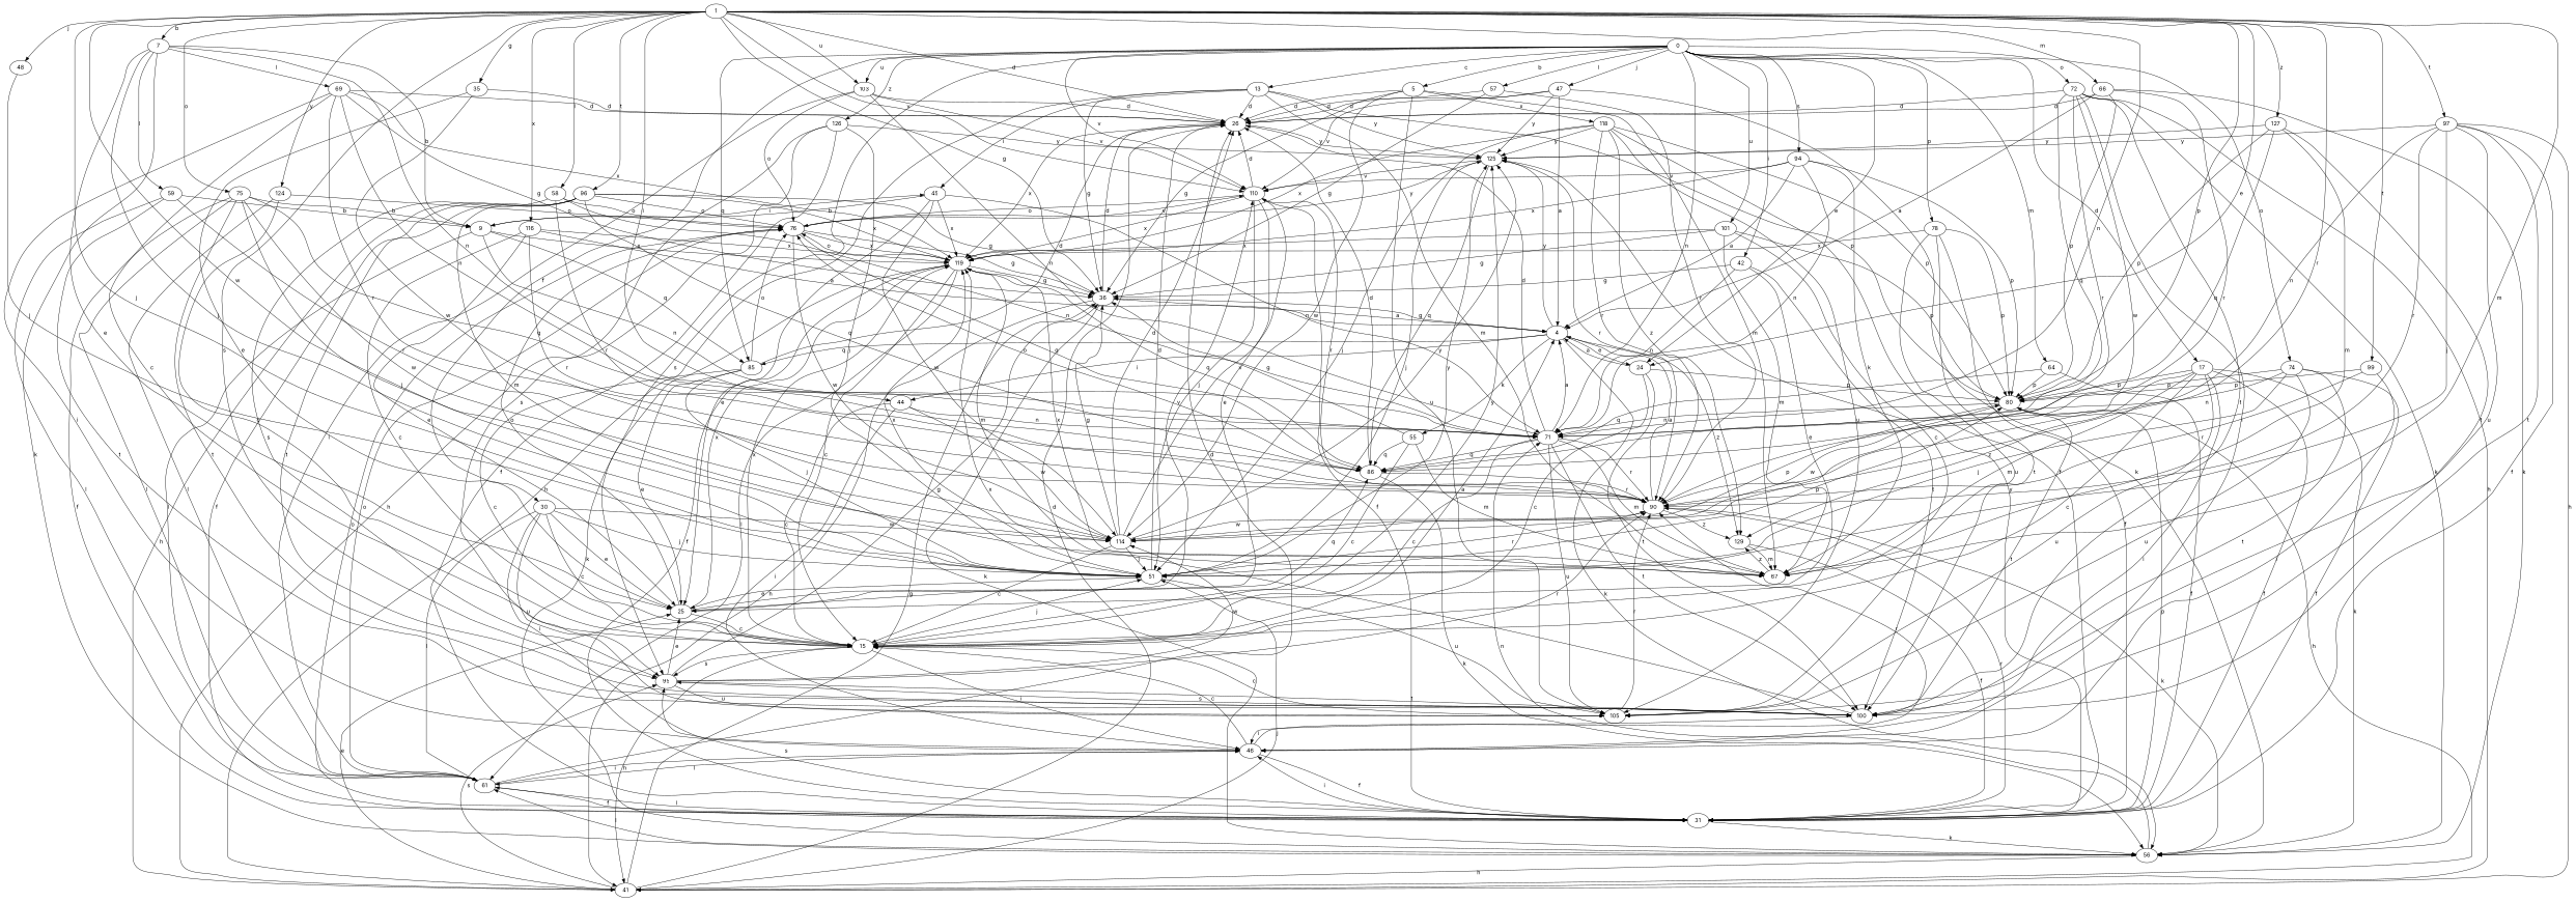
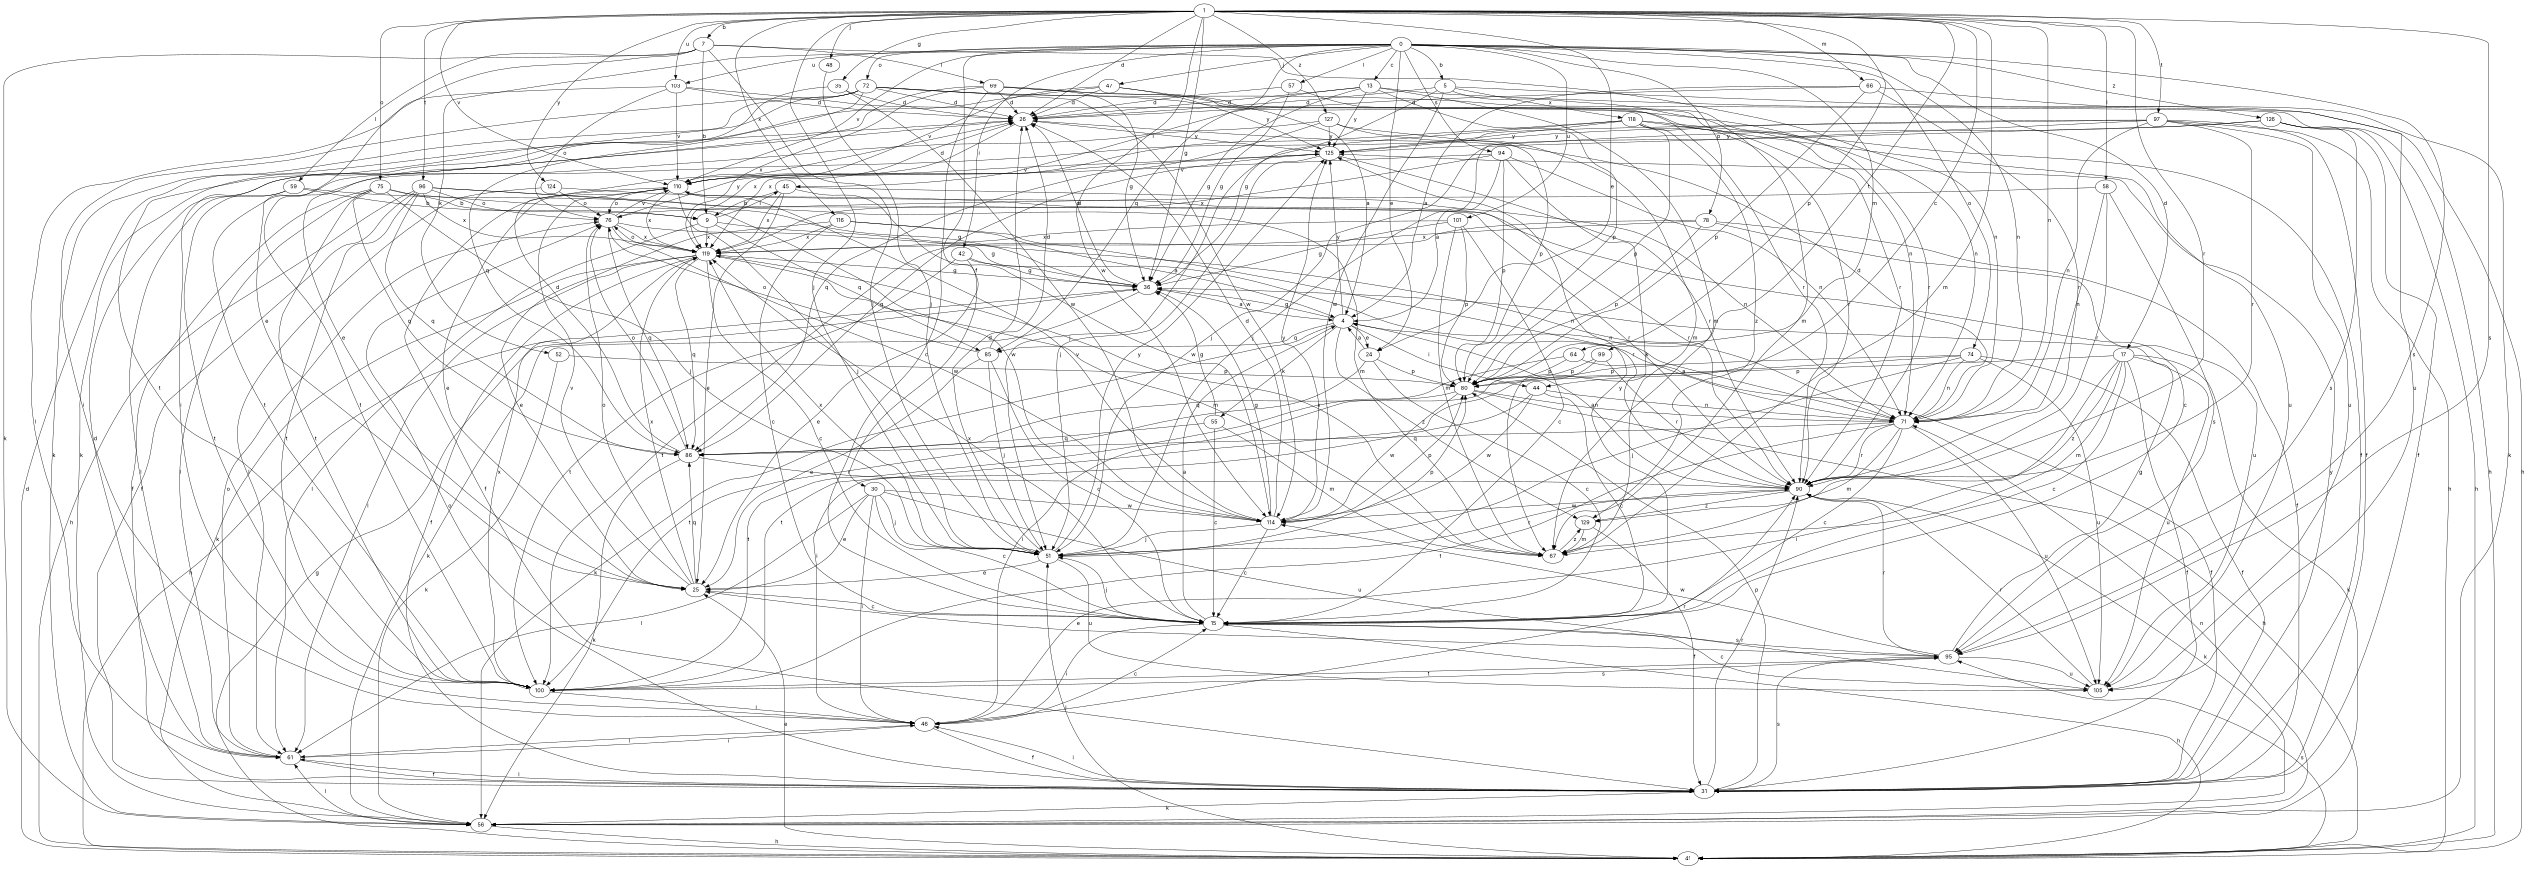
  strict digraph {
    fontname=Inter
    node [fontname=Inter]
    edge [fontname=Inter]
    0
    5
    13
    17
    24
    30
    42
    47
+   52
    57
    64
    71
    72
    74
    78
    85
    94
    95
    101
    103
    110
    126
    n23 [label=26]
    36
    67
    114
    105
    118
    80
    125
    45
    41
    56
    129
    15
    46
    31
    4
    100
    51
    25
    61
    90
    86
    119
    76
    1
    7
    35
    44
    48
    58
    66
    75
    96
    97
    99
    116
    124
    127
    9
    59
    n63 [label=69]
    55
    0 -> 5 [label=b]
    0 -> 13 [label=c]
    0 -> 17 [label=d]
    0 -> 24 [label=e]
    0 -> 30 [label=f]
    0 -> 42 [label=i]
    0 -> 47 [label=j]
+   0 -> 52 [label=k]
    0 -> 57 [label=l]
    0 -> 64 [label=m]
    0 -> 71 [label=n]
    0 -> 72 [label=o]
    0 -> 74 [label=o]
    0 -> 78 [label=p]
    0 -> 85 [label=q]
    0 -> 94 [label=s]
    0 -> 95 [label=s]
    0 -> 101 [label=u]
    0 -> 103 [label=u]
    0 -> 110 [label=v]
    0 -> 126 [label=z]
    5 -> n23 [label=d]
    5 -> 36 [label=g]
    5 -> 67 [label=m]
    5 -> 114 [label=w]
    5 -> 105 [label=u]
    5 -> 118 [label=x]
    13 -> n23 [label=d]
    13 -> 36 [label=g]
    13 -> 67 [label=m]
    13 -> 80 [label=p]
    13 -> 125 [label=y]
    13 -> 45 [label=i]
    13 -> 41 [label=h]
    17 -> 67 [label=m]
    17 -> 105 [label=u]
    17 -> 80 [label=p]
    17 -> 56 [label=k]
    17 -> 129 [label=z]
    17 -> 15 [label=c]
    17 -> 46 [label=i]
    17 -> 31 [label=f]
    24 -> 80 [label=p]
    24 -> 15 [label=c]
    24 -> 4 [label=a]
    24 -> 100 [label=t]
    30 -> 114 [label=w]
    30 -> 105 [label=u]
    30 -> 15 [label=c]
    30 -> 46 [label=i]
    30 -> 51 [label=j]
    30 -> 25 [label=e]
    30 -> 61 [label=l]
    42 -> 71 [label=n]
    42 -> 36 [label=g]
    42 -> 100 [label=t]
    42 -> 25 [label=e]
    47 -> 110 [label=v]
    47 -> n23 [label=d]
    47 -> 125 [label=y]
    47 -> 56 [label=k]
    47 -> 4 [label=a]
+   52 -> 80 [label=p]
+   52 -> 56 [label=k]
    57 -> n23 [label=d]
    57 -> 36 [label=g]
    57 -> 90 [label=r]
    64 -> 80 [label=p]
    64 -> 31 [label=f]
    64 -> 86 [label=q]
    71 -> n23 [label=d]
    71 -> 67 [label=m]
    71 -> 105 [label=u]
    71 -> 15 [label=c]
    71 -> 4 [label=a]
    71 -> 100 [label=t]
    71 -> 90 [label=r]
    71 -> 86 [label=q]
    72 -> n23 [label=d]
    72 -> 114 [label=w]
    72 -> 41 [label=h]
    72 -> 56 [label=k]
    72 -> 46 [label=i]
    72 -> 100 [label=t]
    72 -> 90 [label=r]
    72 -> 86 [label=q]
    74 -> 71 [label=n]
    74 -> 105 [label=u]
    74 -> 80 [label=p]
    74 -> 31 [label=f]
    74 -> 100 [label=t]
    74 -> 51 [label=j]
    78 -> 105 [label=u]
    78 -> 80 [label=p]
    78 -> 31 [label=f]
    78 -> 100 [label=t]
    78 -> 119 [label=x]
    85 -> n23 [label=d]
    85 -> 15 [label=c]
    85 -> 51 [label=j]
    85 -> 25 [label=e]
    85 -> 76 [label=o]
    94 -> 71 [label=n]
    94 -> 110 [label=v]
    94 -> 67 [label=k]
    94 -> 80 [label=p]
    94 -> 4 [label=a]
    94 -> 119 [label=x]
    95 -> 36 [label=g]
    95 -> 114 [label=w]
    95 -> 105 [label=u]
    95 -> 100 [label=t]
    95 -> 25 [label=e]
    95 -> 90 [label=r]
    101 -> 36 [label=g]
    101 -> 67 [label=m]
    101 -> 80 [label=p]
    101 -> 15 [label=c]
    101 -> 119 [label=x]
    103 -> 71 [label=n]
    103 -> 110 [label=v]
    103 -> n23 [label=d]
    103 -> 61 [label=l]
    103 -> 76 [label=o]
    110 -> n23 [label=d]
    110 -> 31 [label=f]
    110 -> 51 [label=j]
    110 -> 25 [label=e]
    110 -> 90 [label=r]
    110 -> 119 [label=x]
    110 -> 76 [label=o]
    126 -> 95 [label=s]
    126 -> 125 [label=y]
    126 -> 41 [label=h]
    126 -> 31 [label=f]
    126 -> 51 [label=j]
    n23 -> 125 [label=y]
    n23 -> 119 [label=x]
    36 -> n23 [label=d]
    36 -> 41 [label=h]
    36 -> 56 [label=k]
    36 -> 4 [label=a]
    67 -> 129 [label=z]
    67 -> 119 [label=x]
    114 -> 110 [label=v]
    114 -> n23 [label=d]
    114 -> 36 [label=g]
    114 -> 80 [label=p]
    114 -> 125 [label=y]
    114 -> 15 [label=c]
    114 -> 51 [label=j]
    105 -> 15 [label=c]
    105 -> 90 [label=r]
    118 -> 105 [label=u]
    118 -> 80 [label=p]
    118 -> 125 [label=y]
    118 -> 129 [label=z]
    118 -> 31 [label=f]
    118 -> 51 [label=j]
    118 -> 90 [label=r]
    118 -> 119 [label=x]
    80 -> 71 [label=n]
    80 -> 114 [label=w]
    80 -> 41 [label=h]
    80 -> 100 [label=t]
    125 -> 110 [label=v]
    125 -> 51 [label=j]
    125 -> 90 [label=r]
    125 -> 86 [label=q]
    45 -> 71 [label=n]
    45 -> 114 [label=w]
    45 -> 25 [label=e]
    45 -> 119 [label=x]
    45 -> 9 [label=b]
    41 -> 95 [label=s]
    41 -> n23 [label=d]
    41 -> 36 [label=g]
    41 -> 51 [label=j]
    41 -> 25 [label=e]
    56 -> 71 [label=n]
    56 -> 41 [label=h]
    56 -> 61 [label=l]
    129 -> 67 [label=m]
    129 -> 31 [label=f]
    15 -> 95 [label=s]
    15 -> 125 [label=y]
    15 -> 41 [label=h]
    15 -> 46 [label=i]
    15 -> 4 [label=a]
    15 -> 51 [label=j]
    15 -> 119 [label=x]
    46 -> 15 [label=c]
    46 -> 31 [label=f]
    46 -> 61 [label=l]
    46 -> 90 [label=r]
    31 -> 95 [label=s]
    31 -> 80 [label=p]
    31 -> 125 [label=y]
    31 -> 56 [label=k]
    31 -> 46 [label=i]
    31 -> 61 [label=l]
    31 -> 90 [label=r]
    31 -> 76 [label=o]
    4 -> 24 [label=e]
    4 -> 85 [label=q]
    4 -> 36 [label=g]
    4 -> 125 [label=y]
    4 -> 56 [label=k]
    4 -> 129 [label=z]
    4 -> 44 [label=i]
    4 -> 55 [label=k]
    100 -> 95 [label=s]
    100 -> 46 [label=i]
    100 -> 119 [label=x]
    51 -> n23 [label=d]
    51 -> 105 [label=u]
    51 -> 80 [label=p]
    51 -> 125 [label=y]
    51 -> 25 [label=e]
    51 -> 90 [label=r]
    51 -> 119 [label=x]
    25 -> 110 [label=v]
    25 -> 15 [label=c]
    25 -> 86 [label=q]
    25 -> 119 [label=x]
    25 -> 76 [label=o]
    61 -> n23 [label=d]
    61 -> 46 [label=i]
    61 -> 31 [label=f]
    61 -> 76 [label=o]
    90 -> 114 [label=w]
    90 -> 56 [label=k]
    90 -> 129 [label=z]
    90 -> 4 [label=a]
    86 -> n23 [label=d]
    86 -> 56 [label=k]
    86 -> 90 [label=r]
    86 -> 76 [label=o]
    119 -> 36 [label=g]
    119 -> 67 [label=m]
    119 -> 56 [label=k]
    119 -> 15 [label=c]
    119 -> 31 [label=f]
    119 -> 61 [label=l]
    119 -> 86 [label=q]
    119 -> 76 [label=o]
    76 -> 110 [label=v]
    76 -> 36 [label=g]
    76 -> 114 [label=w]
    76 -> 125 [label=y]
    76 -> 86 [label=q]
    76 -> 119 [label=x]
    1 -> 24 [label=e]
    1 -> 71 [label=n]
    1 -> 95 [label=s]
    1 -> 103 [label=u]
    1 -> 110 [label=v]
    1 -> n23 [label=d]
    1 -> 36 [label=g]
    1 -> 67 [label=m]
    1 -> 114 [label=w]
    1 -> 80 [label=p]
    1 -> 51 [label=j]
    1 -> 90 [label=r]
    1 -> 7 [label=b]
    1 -> 35 [label=g]
-   1 -> 44 [label=i]
+   1 -> 44 [label=c]
    1 -> 48 [label=j]
    1 -> 58 [label=l]
    1 -> 66 [label=m]
    1 -> 75 [label=o]
    1 -> 96 [label=t]
    1 -> 97 [label=t]
    1 -> 99 [label=t]
    1 -> 116 [label=x]
    1 -> 124 [label=y]
    1 -> 127 [label=z]
    7 -> 71 [label=n]
    7 -> 56 [label=k]
    7 -> 51 [label=j]
    7 -> 25 [label=e]
    7 -> 9 [label=b]
    7 -> 59 [label=l]
    7 -> n63 [label=l]
    35 -> n23 [label=d]
    35 -> 114 [label=w]
    35 -> 25 [label=e]
    44 -> 71 [label=n]
    44 -> 114 [label=w]
    44 -> 15 [label=c]
    44 -> 46 [label=i]
    48 -> 51 [label=j]
    58 -> 71 [label=n]
    58 -> 95 [label=s]
    58 -> 90 [label=r]
    58 -> 76 [label=o]
    66 -> n23 [label=d]
    66 -> 80 [label=p]
    66 -> 56 [label=k]
    66 -> 4 [label=a]
    66 -> 90 [label=r]
    75 -> 114 [label=w]
    75 -> 31 [label=f]
    75 -> 100 [label=t]
    75 -> 51 [label=j]
    75 -> 61 [label=l]
    75 -> 86 [label=q]
    75 -> 9 [label=b]
    96 -> 36 [label=g]
    96 -> 67 [label=m]
    96 -> 41 [label=h]
    96 -> 31 [label=f]
    96 -> 100 [label=t]
    96 -> 86 [label=q]
    96 -> 119 [label=x]
    96 -> 76 [label=o]
    97 -> 71 [label=n]
    97 -> 105 [label=u]
    97 -> 125 [label=y]
    97 -> 41 [label=h]
    97 -> 31 [label=f]
    97 -> 100 [label=t]
    97 -> 51 [label=j]
    97 -> 90 [label=r]
    99 -> 80 [label=p]
    99 -> 46 [label=i]
    99 -> 90 [label=r]
    116 -> 15 [label=c]
    116 -> 4 [label=a]
    116 -> 25 [label=e]
    116 -> 90 [label=r]
    116 -> 119 [label=x]
    124 -> 15 [label=c]
    124 -> 61 [label=l]
    124 -> 76 [label=o]
    127 -> 67 [label=m]
    127 -> 80 [label=p]
    127 -> 125 [label=y]
    127 -> 100 [label=t]
    127 -> 86 [label=q]
    9 -> 71 [label=n]
    9 -> 85 [label=q]
    9 -> 45 [label=i]
    9 -> 61 [label=l]
    9 -> 119 [label=x]
    59 -> 100 [label=t]
    59 -> 61 [label=l]
    59 -> 90 [label=r]
    59 -> 9 [label=b]
    n63 -> 71 [label=n]
    n63 -> n23 [label=d]
    n63 -> 36 [label=g]
    n63 -> 15 [label=c]
    n63 -> 46 [label=i]
    n63 -> 90 [label=r]
    n63 -> 119 [label=x]
    55 -> 36 [label=g]
    55 -> 67 [label=m]
    55 -> 15 [label=c]
    55 -> 86 [label=q]
  }
